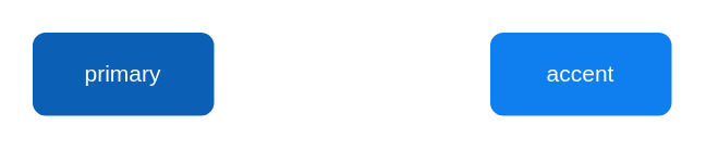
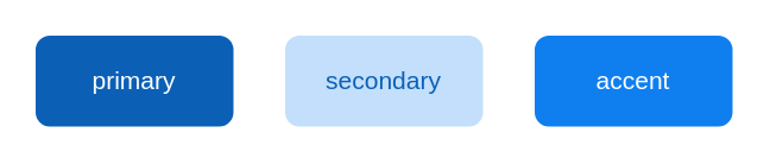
  <mxCell id="0" />
  <mxCell id="1" parent="0" />
  <mxCell id="2" value="&lt;font style=&quot;font-size: 14px&quot;&gt;primary&lt;/font&gt;" style="rounded=1;whiteSpace=wrap;html=1;fontColor=#ffffff;fillColor=#0b60b6;strokeColor=#0b60b6;" vertex="1" parent="1"><mxGeometry x="20" y="20" width="110" height="50" as="geometry" /></mxCell>
+ <mxCell id="3" value="&lt;font style=&quot;font-size: 14px&quot;&gt;secondary&lt;/font&gt;" style="rounded=1;whiteSpace=wrap;html=1;fontColor=#0B60B6;fillColor=#c3dffb;strokeColor=#c3dffb;" vertex="1" parent="1"><mxGeometry x="160" y="20" width="110" height="50" as="geometry" /></mxCell>
  <mxCell id="4" value="&lt;font style=&quot;font-size: 14px&quot;&gt;accent&lt;/font&gt;" style="rounded=1;whiteSpace=wrap;html=1;fontColor=#ffffff;strokeColor=#0f7ff0;fillColor=#0f7ff0;" vertex="1" parent="1"><mxGeometry x="300" y="20" width="110" height="50" as="geometry" /></mxCell>
